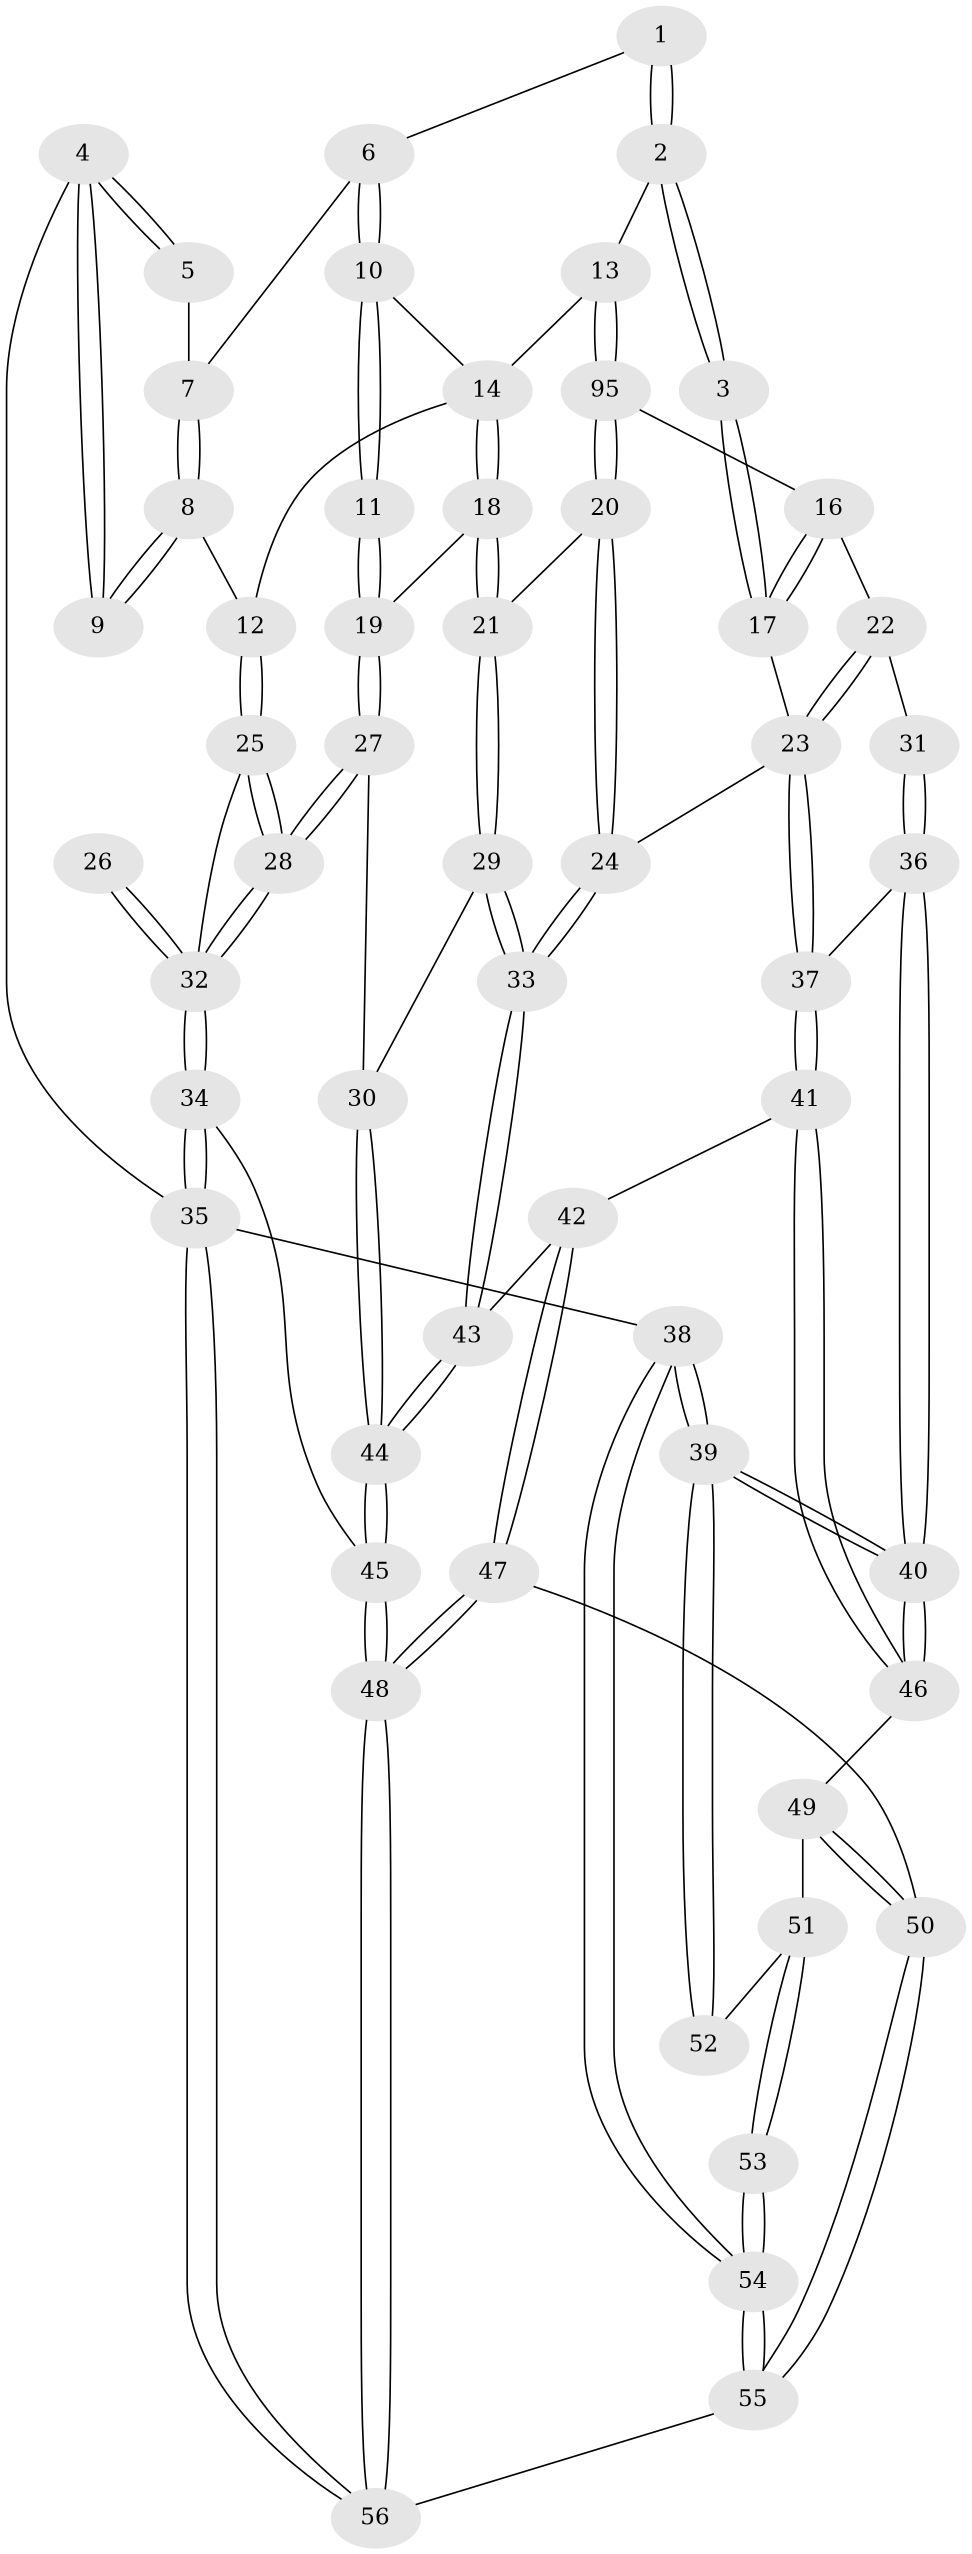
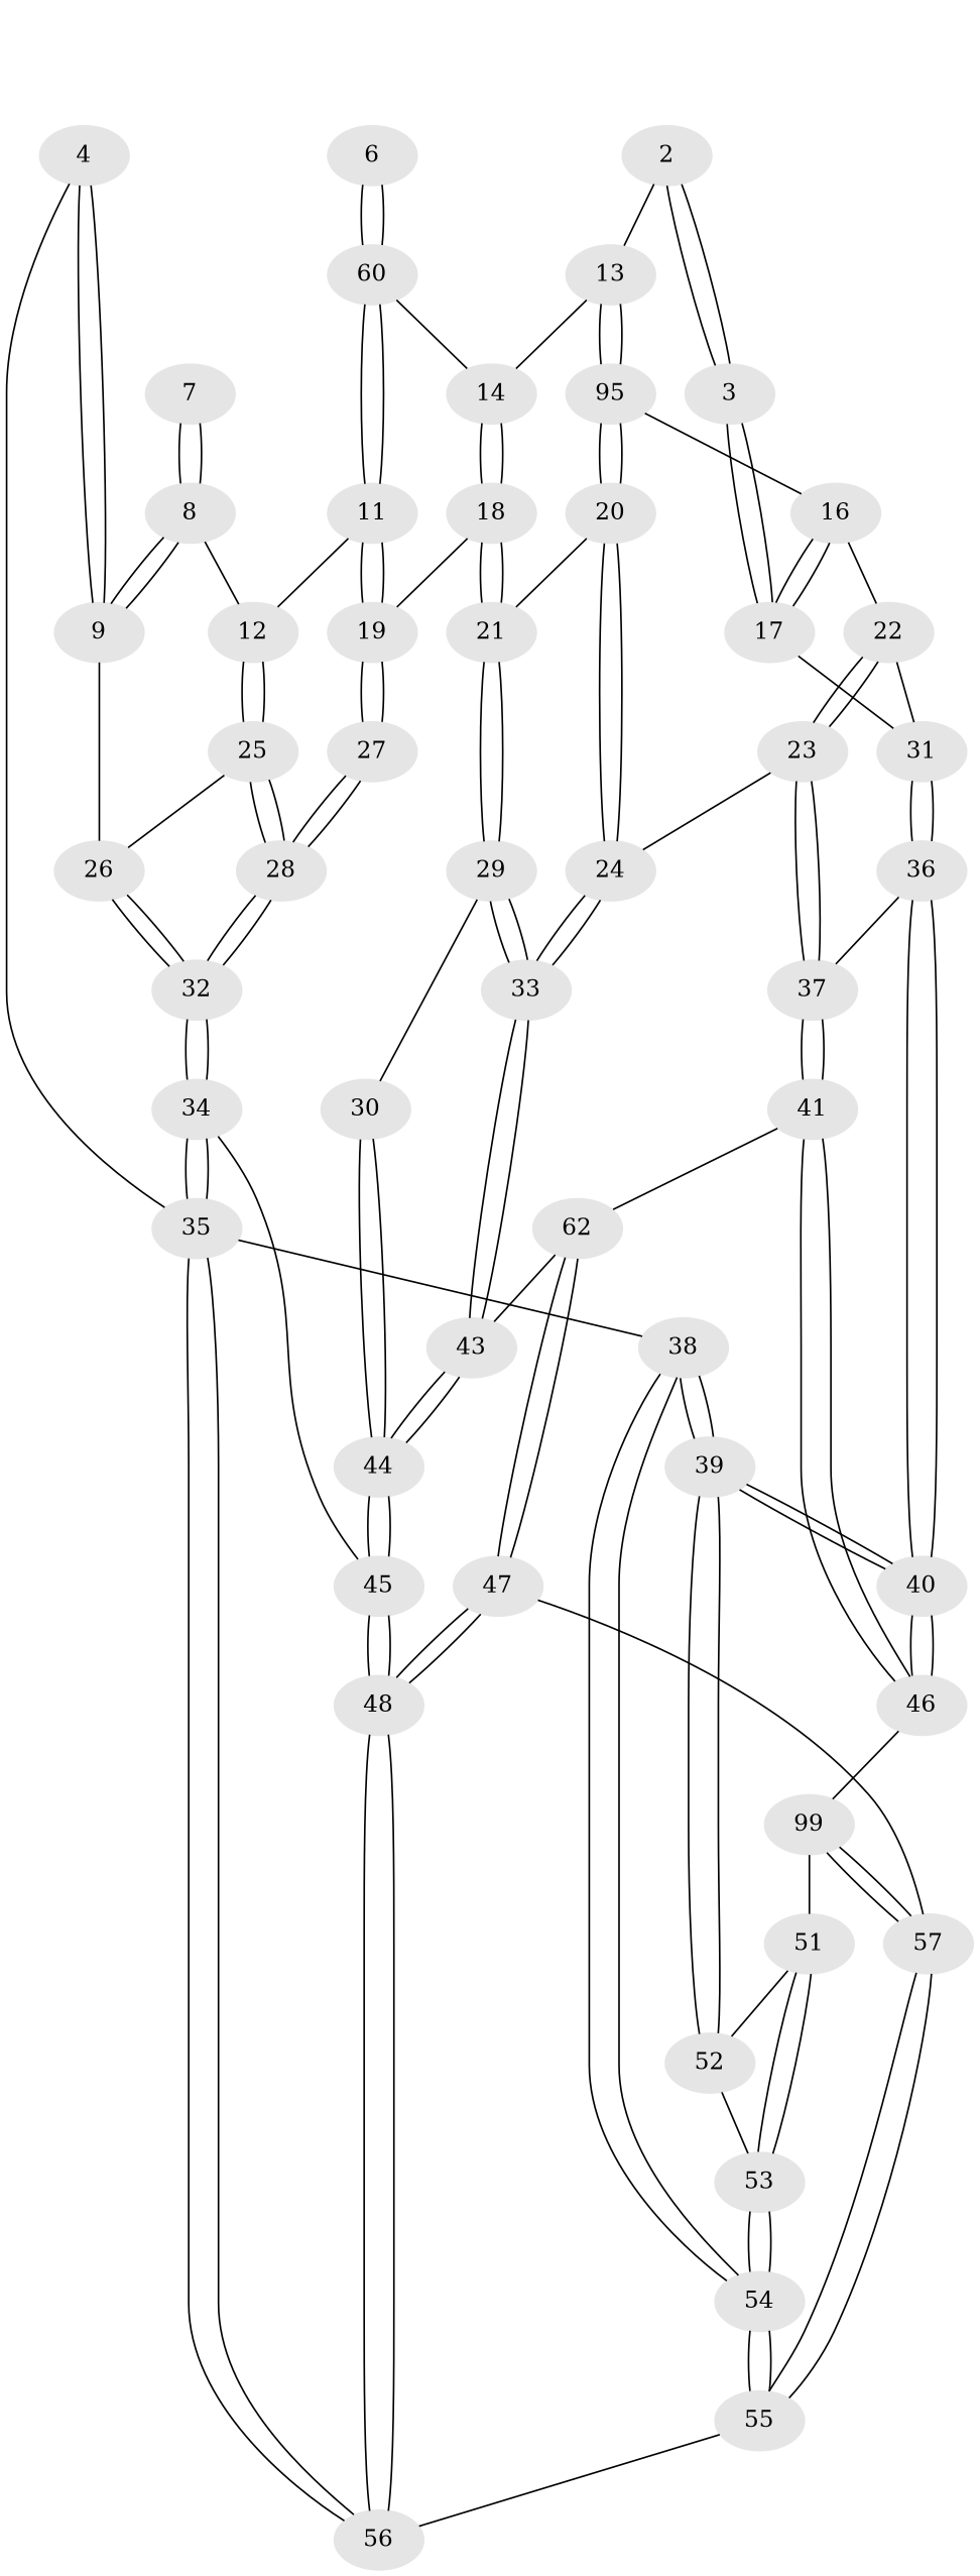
  graph {
    node [color=gray90 style=filled]
-   1
    2
    6
    3
    13
    7
-   10
+   10 [label=60]
    17
    14
    n10 [label=95]
    4
-   5
    9
    35
    31
    38
    39
    54
    26
    56
    8
    11
    12
    25
    32
    19
    18
    27
    28
    16
    20
    21
    22
    24
    23
    36
    29
    30
    33
    37
    41
    43
    34
    44
    45
    40
    48
    46
-   42
+   42 [label=62]
    52
    55
    53
-   49
+   49 [label=99]
    47
-   50
+   50 [label=57]
    51
-   1 -- 2
-   1 -- 2
-   1 -- 6
    2 -- 3
    2 -- 3
    2 -- 13
-   6 -- 7
    6 -- 10
    6 -- 10
    3 -- 17
    3 -- 17
    13 -- 14
    13 -- n10
    13 -- n10
    7 -- 8
    7 -- 8
    10 -- 14
    10 -- 11
    10 -- 11
-   17 -- 23
+   17 -- 31
    14 -- 18
    14 -- 18
    n10 -- 16
    n10 -- 20
    n10 -- 20
-   4 -- 5
-   4 -- 5
    4 -- 9
    4 -- 9
    4 -- 35
-   5 -- 7
+   9 -- 26
    35 -- 38
    35 -- 56
    35 -- 56
    31 -- 36
    31 -- 36
    38 -- 39
    38 -- 39
    38 -- 54
    38 -- 54
    39 -- 40
    39 -- 40
    39 -- 52
    39 -- 52
    54 -- 55
    54 -- 55
    26 -- 32
    26 -- 32
    8 -- 9
    8 -- 9
    8 -- 12
-   14 -- 12
+   11 -- 12
    11 -- 19
    11 -- 19
    12 -- 25
    12 -- 25
-   25 -- 32
+   25 -- 26
    25 -- 28
    25 -- 28
    32 -- 34
    32 -- 34
    19 -- 27
    19 -- 27
    18 -- 19
    18 -- 21
    18 -- 21
    27 -- 28
    27 -- 28
-   27 -- 30
    28 -- 32
    28 -- 32
    16 -- 17
    16 -- 17
    16 -- 22
    20 -- 21
    20 -- 24
    20 -- 24
    21 -- 29
    21 -- 29
    22 -- 31
    22 -- 23
    22 -- 23
    24 -- 33
    24 -- 33
    23 -- 24
    23 -- 37
    23 -- 37
    36 -- 37
    36 -- 40
    36 -- 40
    29 -- 30
    29 -- 33
    29 -- 33
    30 -- 44
    30 -- 44
    33 -- 43
    33 -- 43
    37 -- 41
    37 -- 41
    41 -- 46
    41 -- 46
    41 -- 42
    43 -- 44
    43 -- 44
    34 -- 35
    34 -- 35
    34 -- 45
    44 -- 45
    44 -- 45
    45 -- 48
    45 -- 48
    40 -- 46
    40 -- 46
    48 -- 56
    48 -- 56
    46 -- 49
    42 -- 43
    42 -- 47
    42 -- 47
+   52 -- 53
    55 -- 56
    53 -- 54
    53 -- 54
    49 -- 50
    49 -- 50
    49 -- 51
    47 -- 48
    47 -- 48
    47 -- 50
    50 -- 55
    50 -- 55
    51 -- 52
    51 -- 53
    51 -- 53
  }
